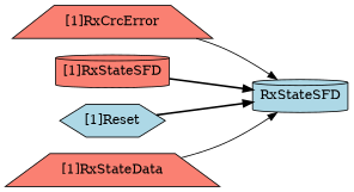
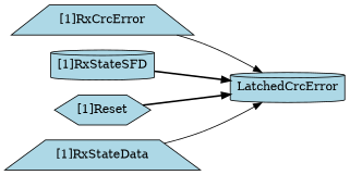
  strict digraph {
    rankdir=LR
    node [complexity=1 fillcolor=lightblue importance=0.0457279666372 shape=cylinder style=filled]
    edge [style=solid]
-   LatchedCrcError [complexity=0 importance=0.0317677479853 rank=0.0 label=RxStateSFD]
-   "[1]RxCrcError" [complexity=3 fillcolor=salmon rank=0.0152426555457 shape=trapezium]
-   "[1]RxStateSFD" [fillcolor=salmon importance=0.0774957146224 rank=0.0774957146224]
+   LatchedCrcError [complexity=0 importance=0.0317677479853 rank=0.0]
+   "[1]RxCrcError" [complexity=3 rank=0.0152426555457 shape=trapezium]
+   "[1]RxStateSFD" [importance=0.0774957146224 rank=0.0774957146224]
    "[1]Reset" [importance=0.109263462608 rank=0.109263462608 shape=hexagon]
-   "[1]RxStateData" [fillcolor=salmon rank=0.0457279666372 shape=trapezium]
+   "[1]RxStateData" [rank=0.0457279666372 shape=trapezium]
    "[1]RxCrcError" -> LatchedCrcError
    "[1]RxStateSFD" -> LatchedCrcError [style=bold]
    "[1]Reset" -> LatchedCrcError [style=bold]
    "[1]RxStateData" -> LatchedCrcError
  }
